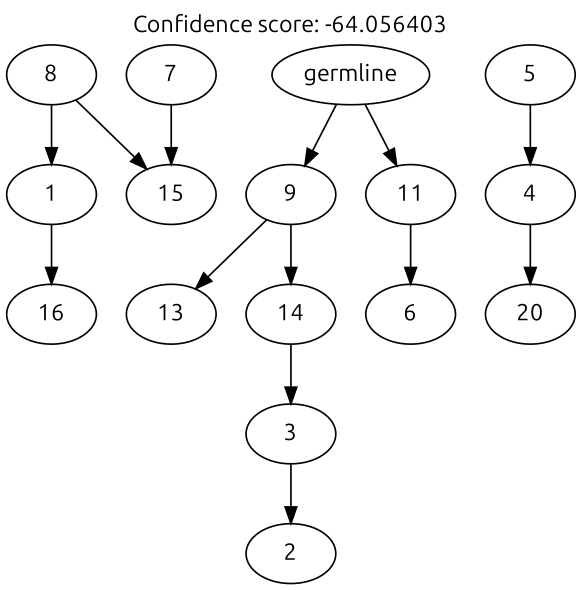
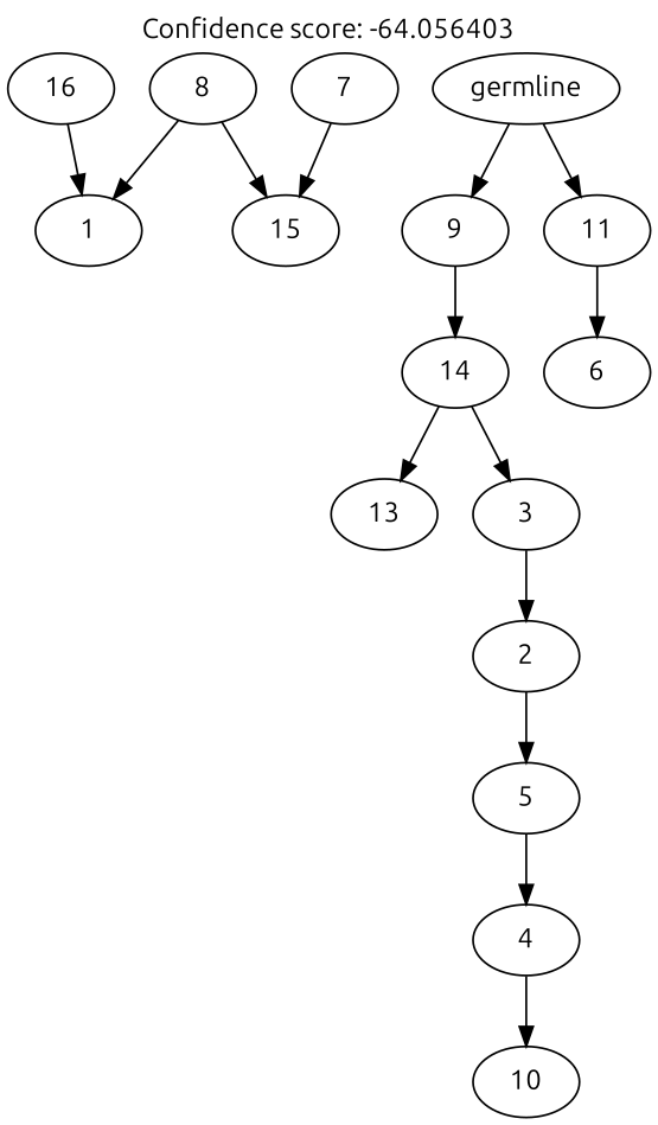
  digraph {
    fontname=Ubuntu
    label="Confidence score: -64.056403"
    labelloc=t
    node [fontname=Ubuntu]
    edge [fontname=Ubuntu]
    n1 [label=1]
    n2 [label=16]
    n3 [label=8]
    n4 [label=15]
    n5 [label=7]
    n6 [label=13]
    n7 [label=4]
-   n8 [label=20]
+   n8 [label=10]
    n9 [label=5]
    n10 [label=2]
    n11 [label=3]
    n12 [label=14]
    n13 [label=9]
    n14 [label=11]
    n15 [label=6]
    n16 [label=germline]
-   n1 -> n2
+   n2 -> n1
    n3 -> n1
    n3 -> n4
    n5 -> n4
    n7 -> n8
    n9 -> n7
+   n10 -> n9
    n11 -> n10
    n12 -> n11
-   n13 -> n6
+   n12 -> n6
    n13 -> n12
    n14 -> n15
    n16 -> n13
    n16 -> n14
  }
